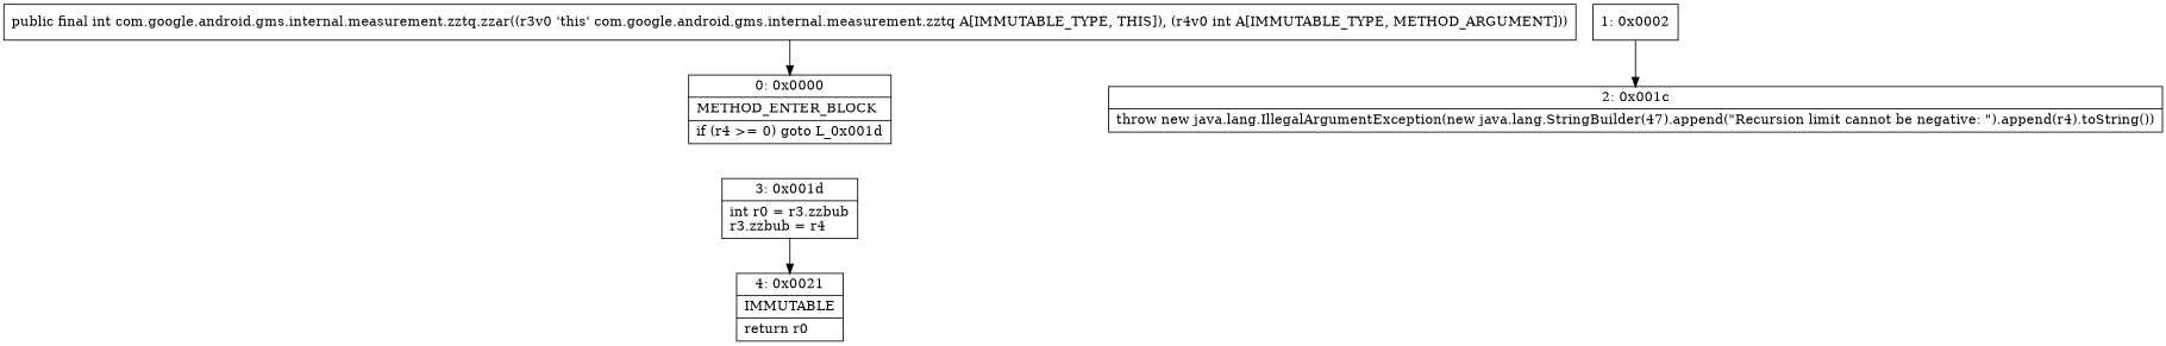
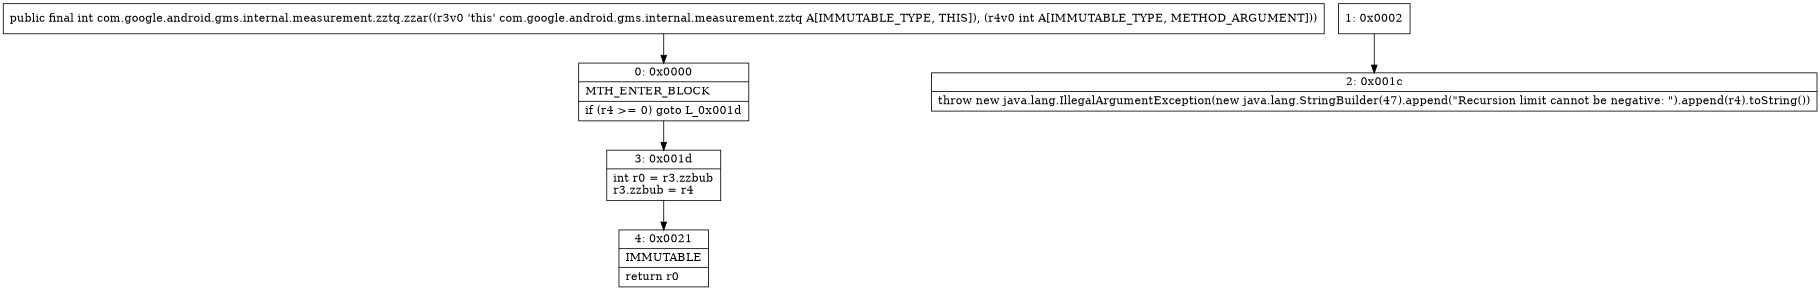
  digraph {
    node [shape=record]
-   n1 [label="{0\:\ 0x0000|METHOD_ENTER_BLOCK\l|if (r4 \>= 0) goto L_0x001d\l}"]
+   n1 [label="{0\:\ 0x0000|MTH_ENTER_BLOCK\l|if (r4 \>= 0) goto L_0x001d\l}"]
    n2 [label="{3\:\ 0x001d|int r0 = r3.zzbub\lr3.zzbub = r4\l}"]
    n3 [label="{1\:\ 0x0002}"]
    n4 [label="{2\:\ 0x001c|throw new java.lang.IllegalArgumentException(new java.lang.StringBuilder(47).append(\"Recursion limit cannot be negative: \").append(r4).toString())\l}"]
    n5 [label="{4\:\ 0x0021|IMMUTABLE\l|return r0\l}"]
    n6 [label="{public final int com.google.android.gms.internal.measurement.zztq.zzar((r3v0 'this' com.google.android.gms.internal.measurement.zztq A[IMMUTABLE_TYPE, THIS]), (r4v0 int A[IMMUTABLE_TYPE, METHOD_ARGUMENT])) }"]
+   n1 -> n2
    n2 -> n5
    n3 -> n4
    n6 -> n1
  }
